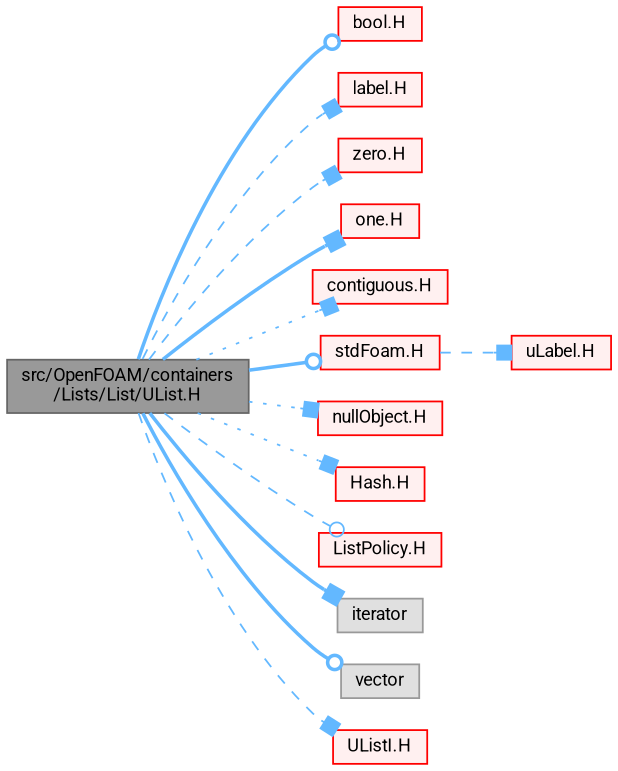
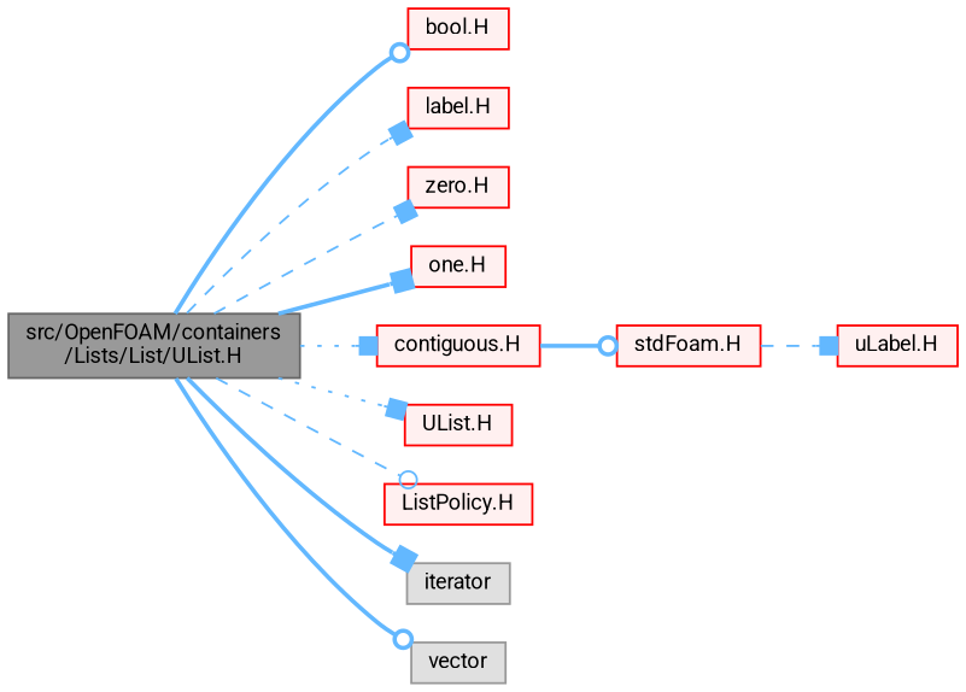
  digraph {
    fontname=Roboto
    rankdir=LR
    node [color=red fillcolor="#FFF0F0" fontname=Roboto fontsize=10 shape=box style=filled]
    edge [arrowhead=box color=steelblue1 fontname=Roboto fontsize=10 labelfontname=Helvetica labelfontsize=10 style=bold]
    n1 [color=gray40 fillcolor=grey60 fontcolor=black height=0.2 label="src/OpenFOAM/containers\l/Lists/List/UList.H" width=0.4]
    n2 [height=0.2 label="bool.H" width=0.4]
    n3 [height=0.2 label="label.H" width=0.4]
    n4 [height=0.2 label="zero.H" width=0.4]
    n5 [height=0.2 label="one.H" width=0.4]
    n6 [height=0.2 label="contiguous.H" width=0.4]
    n7 [height=0.2 label="stdFoam.H" width=0.4]
-   n8 [height=0.2 label="nullObject.H" width=0.4]
-   n9 [height=0.2 label="Hash.H" width=0.4]
+   n9 [height=0.2 label="UList.H" width=0.4]
    n10 [height=0.2 label="ListPolicy.H" width=0.4]
    n11 [color=grey60 fillcolor="#E0E0E0" height=0.2 label=iterator width=0.4]
    n12 [color=grey60 fillcolor="#E0E0E0" height=0.2 label=vector width=0.4]
-   n13 [height=0.2 label="UListI.H" width=0.4]
    n14 [height=0.2 label="uLabel.H" width=0.4]
    n1 -> n2 [arrowhead=odot]
    n1 -> n3 [style=dashed]
    n1 -> n4 [style=dashed]
    n1 -> n5
    n1 -> n6 [style=dotted]
-   n1 -> n7 [arrowhead=odot]
-   n1 -> n8 [style=dotted]
+   n6 -> n7 [arrowhead=odot]
    n1 -> n9 [style=dotted]
    n1 -> n10 [arrowhead=odot style=dashed]
    n1 -> n11
    n1 -> n12 [arrowhead=odot]
-   n1 -> n13 [style=dashed]
    n7 -> n14 [style=dashed]
  }
